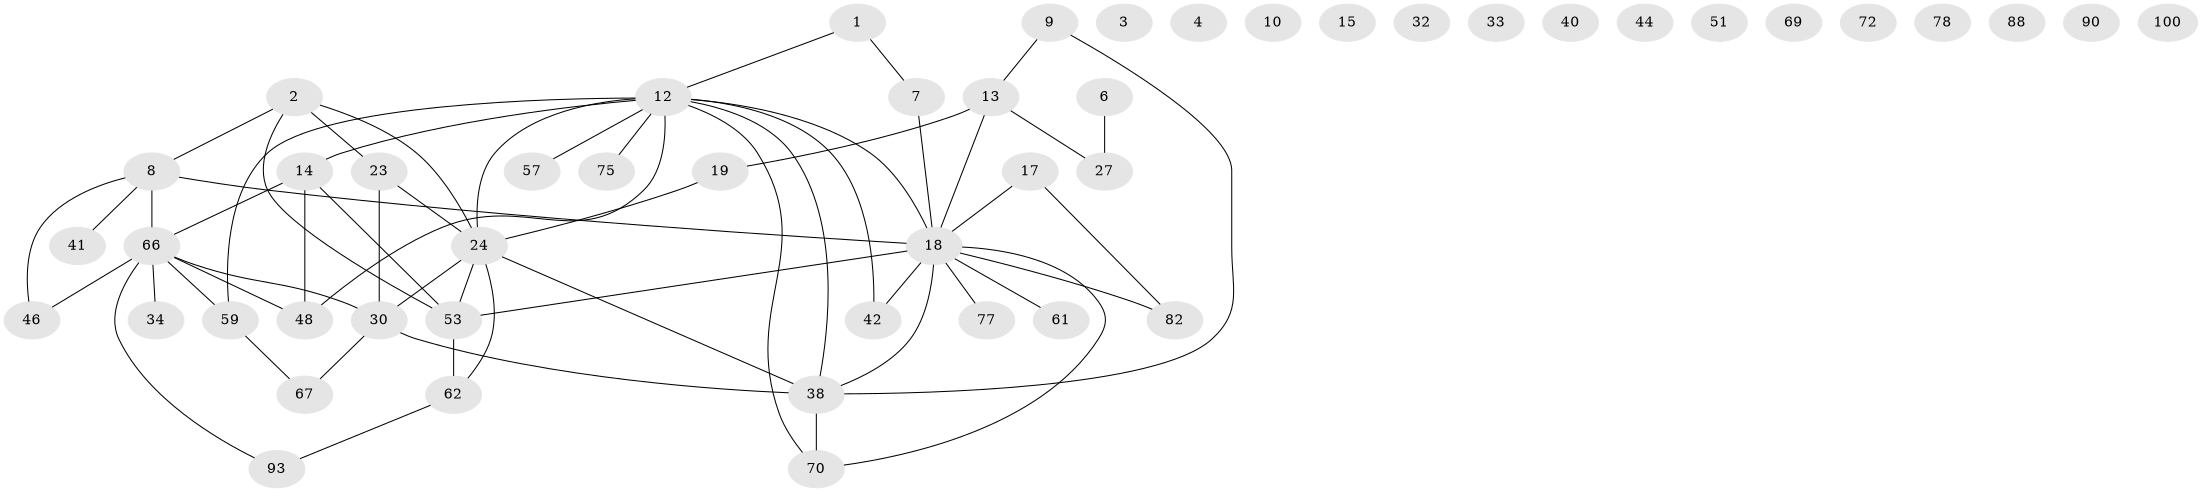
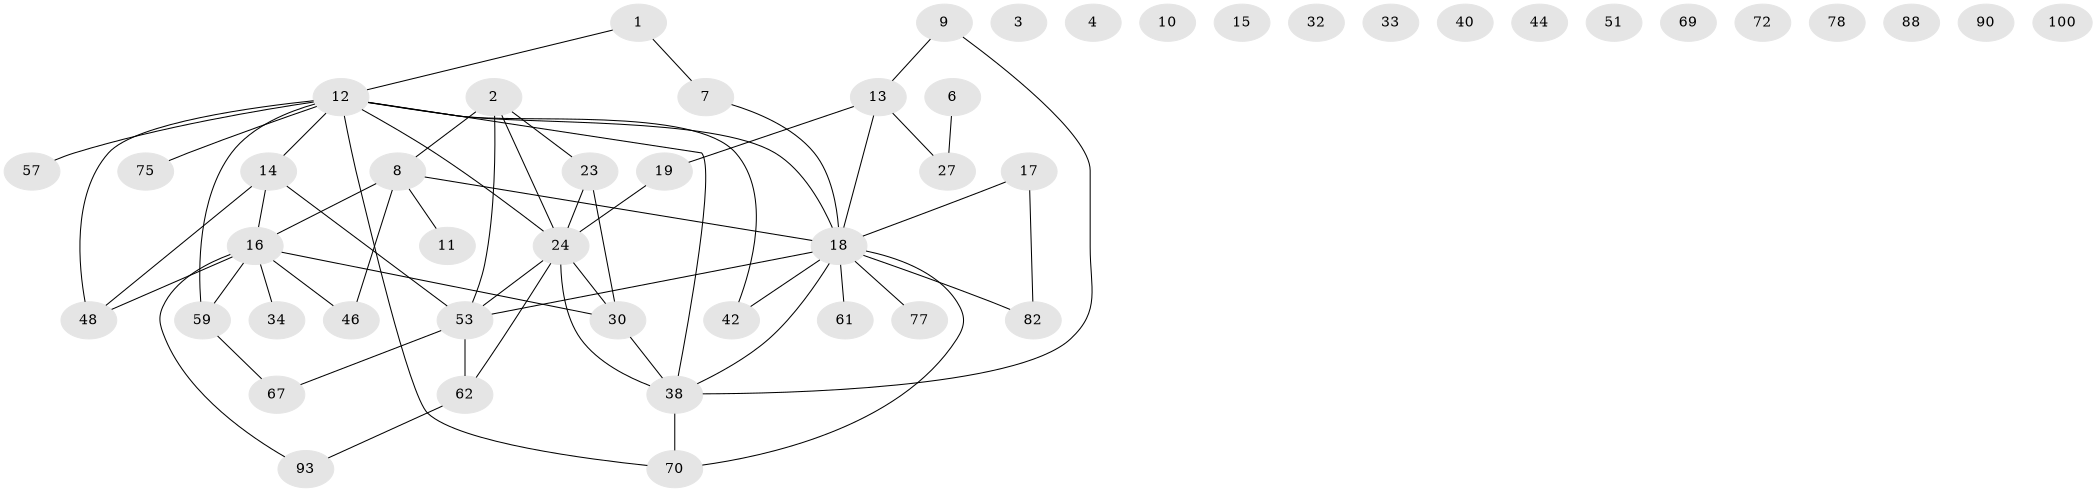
  graph {
    node [color=gray90 style=filled]
    1 [super="+50"]
    7
    12 [super="+22+89+25"]
    18 [super="+76+81+98+21+31"]
    24 [super="+63+37+47"]
    38 [super="+80+95"]
    14 [super="+29+28"]
    42 [super="+83"]
    48 [super="+91+92"]
    57
    59 [super="+85+71"]
    70 [super="+97"]
    75
    2 [super="+99"]
    8 [super="+64"]
    23 [super="+49+54"]
    53 [super="+73+66"]
-   11 [label=41]
-   16 [super="+36+26" label=66]
+   11
+   16 [super="+36+26"]
    46
    30 [super="+56+39"]
    62 [super="+96"]
    3 [super="+5"]
    4 [super="+52"]
    27 [super="+102"]
    6
    82
    61
    77
    34
    93 [super="+101"]
    13 [super="+35"]
    19
    9
    10
    67 [super="+79"]
    15
    17 [super="+65"]
    32
    33
    40
    44
    51
    69
    72
    78
    88
    90
    100
    1 -- 7
    1 -- 12
    7 -- 18
    12 -- 18 [weight=2]
    12 -- 24
    12 -- 38
    12 -- 14 [weight=2]
    12 -- 42
    12 -- 48
    12 -- 57
    12 -- 59
    12 -- 70
    12 -- 75
    18 -- 38
    18 -- 42
    18 -- 70
    18 -- 53
    18 -- 82
    18 -- 61
    18 -- 77
    24 -- 38
    24 -- 53
    24 -- 30
    24 -- 62
    38 -- 70
    14 -- 48 [weight=2]
    14 -- 53
    14 -- 16
    59 -- 67
    2 -- 24
    2 -- 8
    2 -- 23
    2 -- 53
    8 -- 18
    8 -- 11
    8 -- 16
    8 -- 46
    23 -- 24
    23 -- 30
    53 -- 62
    16 -- 48
    16 -- 59
    16 -- 46
    16 -- 30
    16 -- 34
    16 -- 93
    30 -- 38
-   30 -- 67
+   53 -- 67
    62 -- 93
    6 -- 27
    13 -- 18
    13 -- 27
    13 -- 19
    19 -- 24
    9 -- 38
    9 -- 13
    17 -- 18
    17 -- 82
  }
